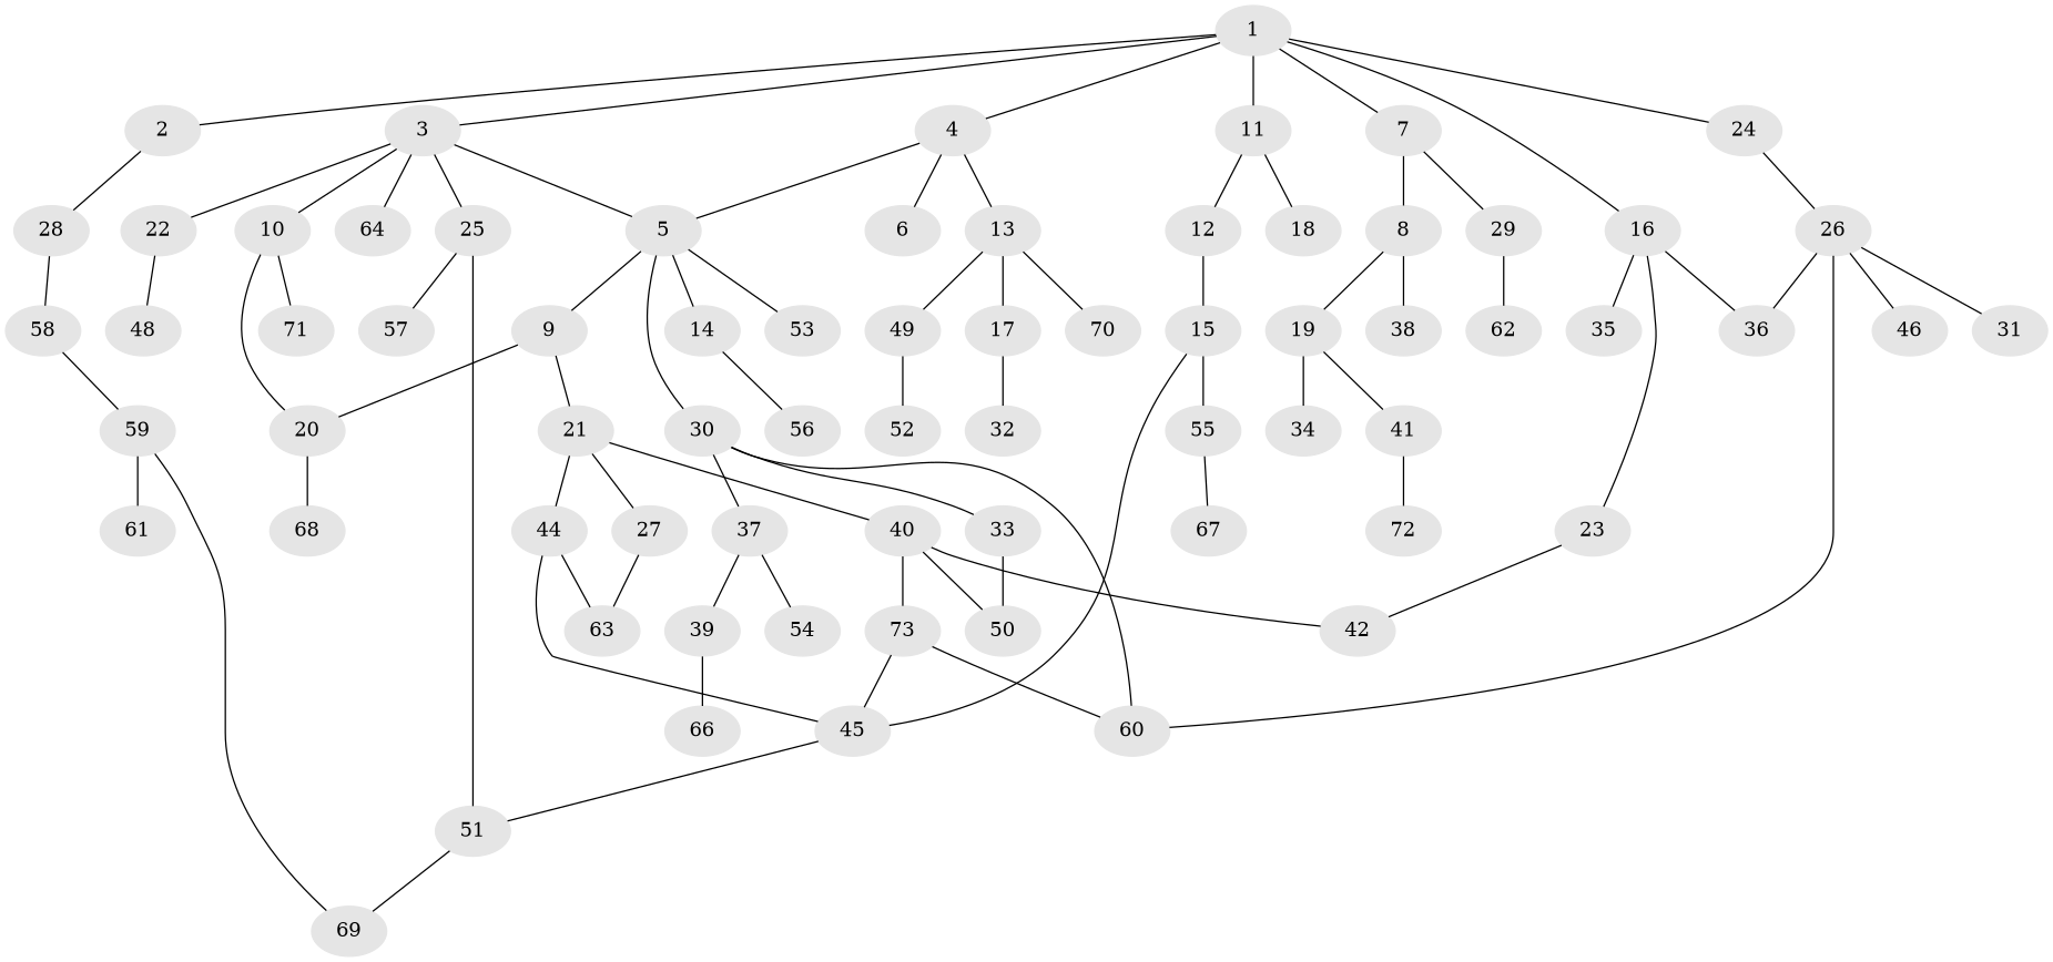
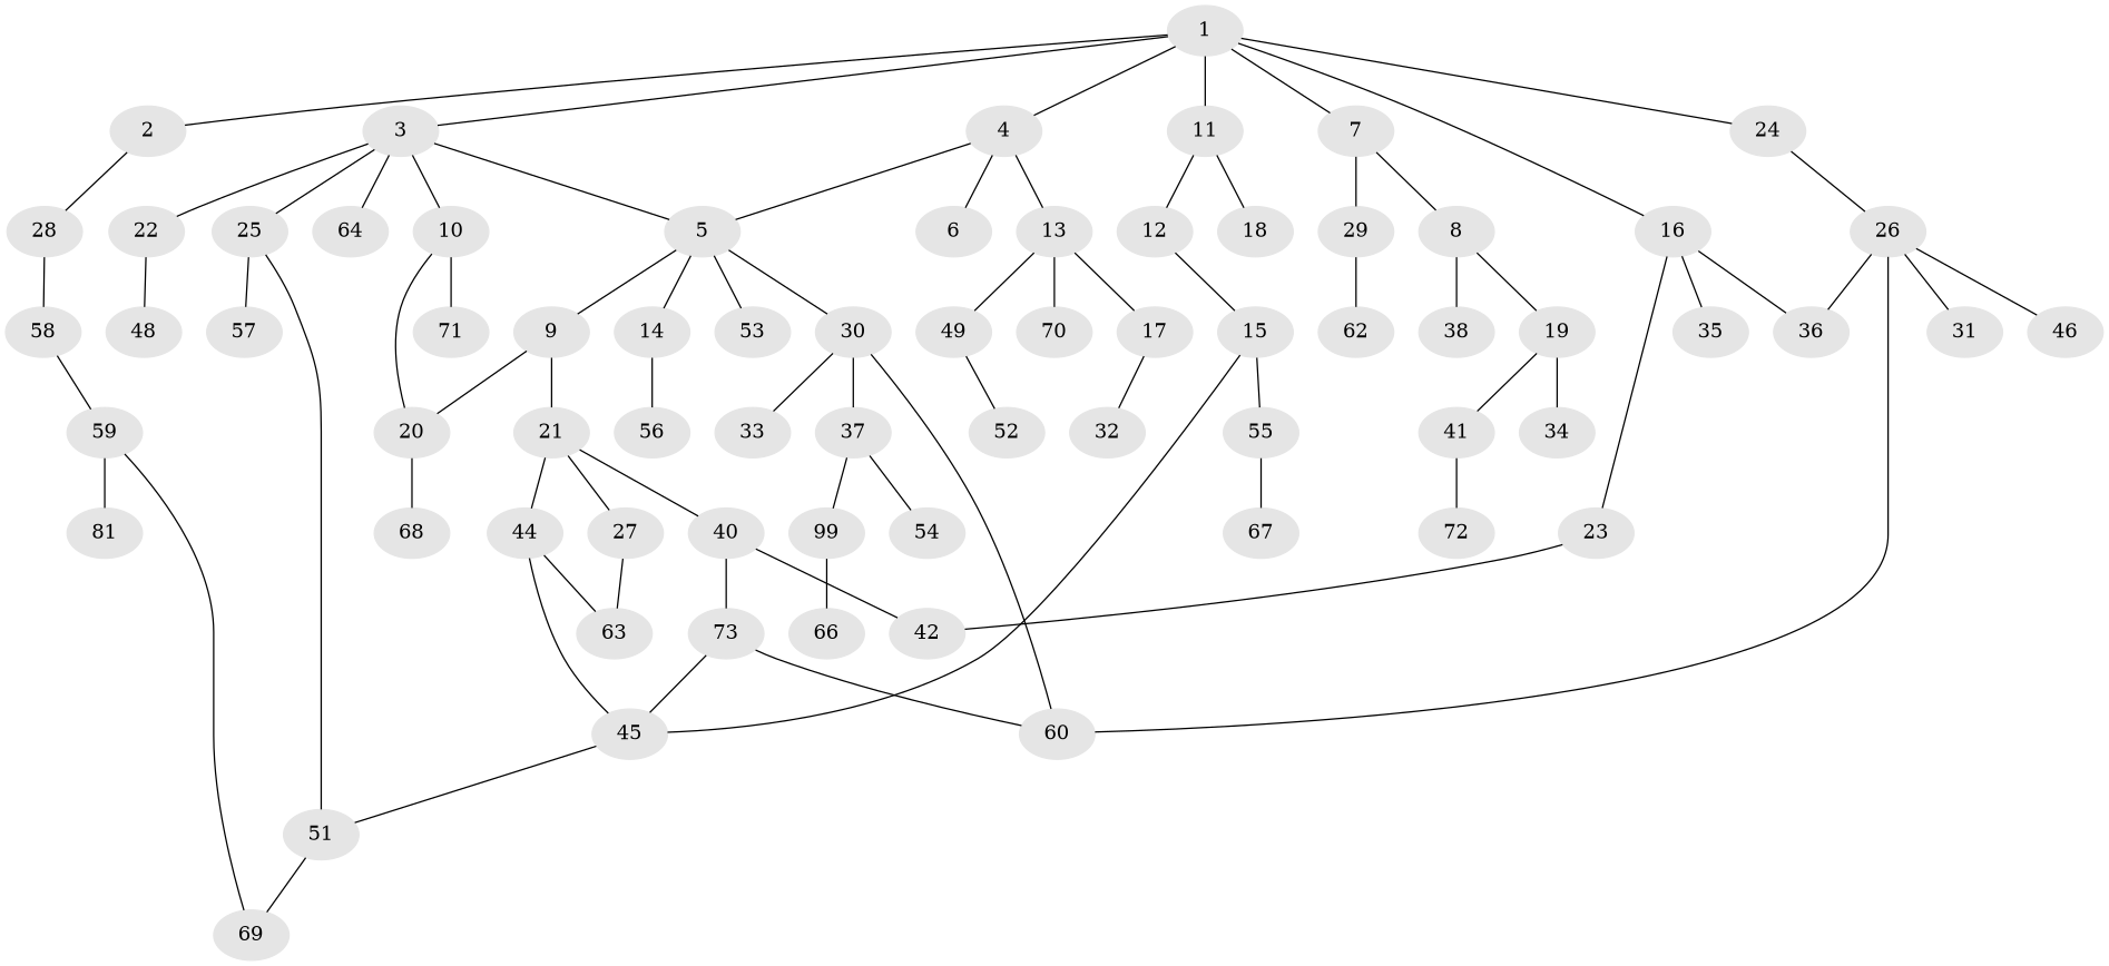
  graph {
    node [color=gray90 style=filled]
    1
    2
    3
    4
    7
    11
    16
    24
    28
    5
    10
    22
    25
    64
    6
    13
    8
    29
    12
    18
    23
    35
    36
    26
    58
    9
    14
    30
    53
    20
    71
    48
    51
    57
    17
    49
    70
    21
    56
    60
    33
    37
    19
    38
    62
    34
    41
    68
    27
    40
    44
    15
    45
    55
    32
    52
    67
    42
    72
    63
-   50
    n62 [label=73]
    31
    46
    69
    59
-   39
+   39 [label=99]
    54
    66
-   61
+   61 [label=81]
    1 -- 2
    1 -- 3
    1 -- 4
    1 -- 7
    1 -- 11
    1 -- 16
    1 -- 24
    2 -- 28
    3 -- 5
    3 -- 10
    3 -- 22
    3 -- 25
    3 -- 64
    4 -- 5
    4 -- 6
    4 -- 13
    7 -- 8
    7 -- 29
    11 -- 12
    11 -- 18
    16 -- 23
    16 -- 35
    16 -- 36
    24 -- 26
    28 -- 58
    5 -- 9
    5 -- 14
    5 -- 30
    5 -- 53
    10 -- 20
    10 -- 71
    22 -- 48
    25 -- 51
    25 -- 57
    13 -- 17
    13 -- 49
    13 -- 70
    8 -- 19
    8 -- 38
    29 -- 62
    12 -- 15
    23 -- 42
    26 -- 36
    26 -- 60
    26 -- 31
    26 -- 46
    58 -- 59
    9 -- 20
    9 -- 21
    14 -- 56
    30 -- 60
    30 -- 33
    30 -- 37
    20 -- 68
    51 -- 69
    17 -- 32
    49 -- 52
    21 -- 27
    21 -- 40
    21 -- 44
-   33 -- 50
    37 -- 39
    37 -- 54
    19 -- 34
    19 -- 41
    41 -- 72
    27 -- 63
    40 -- 42
-   40 -- 50
    40 -- n62
    44 -- 45
    44 -- 63
    15 -- 45
    15 -- 55
    45 -- 51
    55 -- 67
    n62 -- 60
    n62 -- 45
    59 -- 69
    59 -- 61
    39 -- 66
  }
